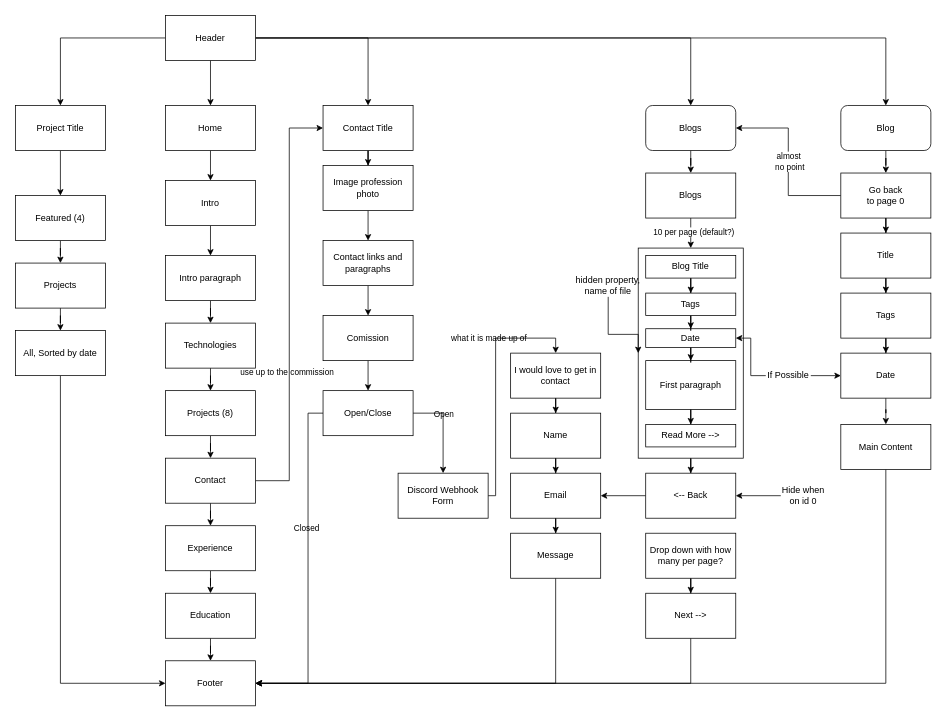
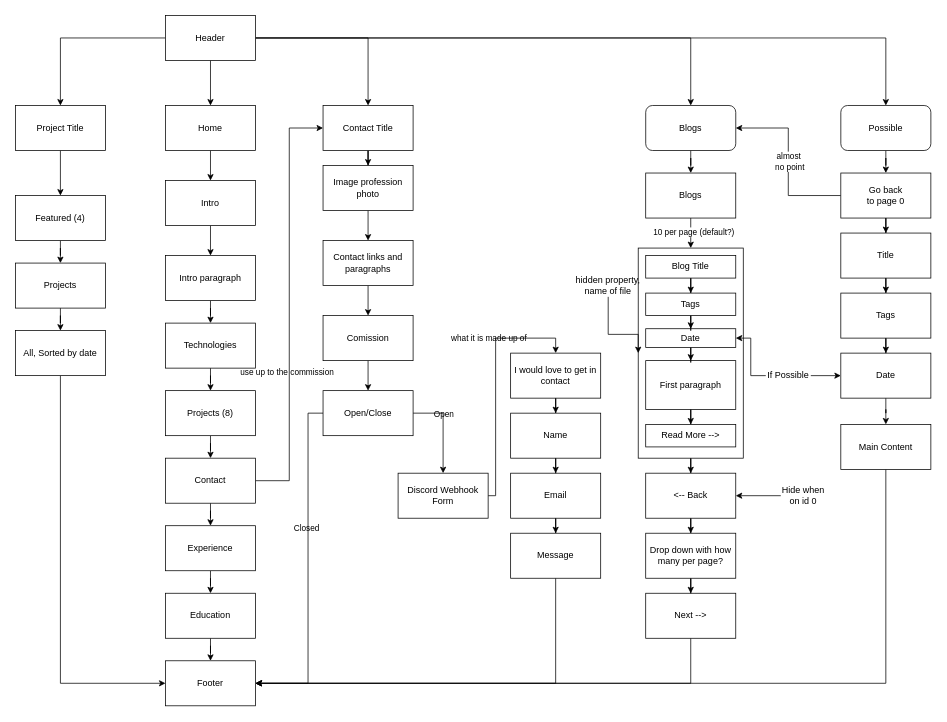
  <mxCell id="0" />
  <mxCell id="1" parent="0" />
  <mxCell id="2" style="edgeStyle=orthogonalEdgeStyle;rounded=0;orthogonalLoop=1;jettySize=auto;html=1;" edge="1" parent="1" source="3" target="77"><mxGeometry relative="1" as="geometry" /></mxCell>
  <mxCell id="3" value="" style="rounded=0;whiteSpace=wrap;html=1;" vertex="1" parent="1"><mxGeometry x="850" y="330" width="140" height="280" as="geometry" /></mxCell>
  <mxCell id="4" style="edgeStyle=orthogonalEdgeStyle;rounded=0;orthogonalLoop=1;jettySize=auto;html=1;entryX=0.5;entryY=0;entryDx=0;entryDy=0;strokeColor=#000000;fillColor=#FFFFFF;" parent="1" source="9" target="26" edge="1"><mxGeometry relative="1" as="geometry" /></mxCell>
  <mxCell id="5" style="edgeStyle=orthogonalEdgeStyle;rounded=0;orthogonalLoop=1;jettySize=auto;html=1;entryX=0.5;entryY=0;entryDx=0;entryDy=0;strokeColor=#000000;fillColor=#FFFFFF;" parent="1" source="9" target="11" edge="1"><mxGeometry relative="1" as="geometry" /></mxCell>
  <mxCell id="6" style="edgeStyle=orthogonalEdgeStyle;rounded=0;orthogonalLoop=1;jettySize=auto;html=1;strokeColor=#000000;fillColor=#FFFFFF;" parent="1" source="9" target="34" edge="1"><mxGeometry relative="1" as="geometry" /></mxCell>
  <mxCell id="7" style="edgeStyle=orthogonalEdgeStyle;rounded=0;orthogonalLoop=1;jettySize=auto;html=1;entryX=0.5;entryY=0;entryDx=0;entryDy=0;" edge="1" parent="1" source="9" target="62"><mxGeometry relative="1" as="geometry" /></mxCell>
  <mxCell id="8" style="edgeStyle=orthogonalEdgeStyle;rounded=0;orthogonalLoop=1;jettySize=auto;html=1;" edge="1" parent="1" source="9" target="64"><mxGeometry relative="1" as="geometry" /></mxCell>
  <mxCell id="9" value="Header" style="rounded=0;whiteSpace=wrap;html=1;strokeColor=#000000;fontColor=default;fillColor=#FFFFFF;" parent="1" vertex="1"><mxGeometry x="220" y="20" width="120" height="60" as="geometry" /></mxCell>
  <mxCell id="10" style="edgeStyle=orthogonalEdgeStyle;rounded=0;orthogonalLoop=1;jettySize=auto;html=1;strokeColor=#000000;fillColor=#FFFFFF;" parent="1" source="11" target="13" edge="1"><mxGeometry relative="1" as="geometry" /></mxCell>
  <mxCell id="11" value="Home" style="rounded=0;whiteSpace=wrap;html=1;strokeColor=#000000;fontColor=default;fillColor=#FFFFFF;" parent="1" vertex="1"><mxGeometry x="220" y="140" width="120" height="60" as="geometry" /></mxCell>
  <mxCell id="12" style="edgeStyle=orthogonalEdgeStyle;rounded=0;orthogonalLoop=1;jettySize=auto;html=1;entryX=0.5;entryY=0;entryDx=0;entryDy=0;strokeColor=#000000;fillColor=#FFFFFF;" parent="1" source="13" target="15" edge="1"><mxGeometry relative="1" as="geometry" /></mxCell>
  <mxCell id="13" value="Intro" style="rounded=0;whiteSpace=wrap;html=1;strokeColor=#000000;fontColor=default;fillColor=#FFFFFF;" parent="1" vertex="1"><mxGeometry x="220" y="240" width="120" height="60" as="geometry" /></mxCell>
  <mxCell id="14" style="edgeStyle=orthogonalEdgeStyle;rounded=0;orthogonalLoop=1;jettySize=auto;html=1;strokeColor=#000000;fillColor=#FFFFFF;" parent="1" source="15" target="17" edge="1"><mxGeometry relative="1" as="geometry" /></mxCell>
  <mxCell id="15" value="Intro paragraph" style="rounded=0;whiteSpace=wrap;html=1;strokeColor=#000000;fontColor=default;fillColor=#FFFFFF;" parent="1" vertex="1"><mxGeometry x="220" y="340" width="120" height="60" as="geometry" /></mxCell>
  <mxCell id="16" style="edgeStyle=orthogonalEdgeStyle;rounded=0;orthogonalLoop=1;jettySize=auto;html=1;entryX=0.5;entryY=0;entryDx=0;entryDy=0;strokeColor=#000000;fillColor=#FFFFFF;" parent="1" source="17" target="19" edge="1"><mxGeometry relative="1" as="geometry" /></mxCell>
  <mxCell id="17" value="Technologies" style="rounded=0;whiteSpace=wrap;html=1;strokeColor=#000000;fontColor=default;fillColor=#FFFFFF;" parent="1" vertex="1"><mxGeometry x="220" y="430" width="120" height="60" as="geometry" /></mxCell>
  <mxCell id="18" style="edgeStyle=orthogonalEdgeStyle;rounded=0;orthogonalLoop=1;jettySize=auto;html=1;strokeColor=#000000;fillColor=#FFFFFF;" parent="1" source="19" target="23" edge="1"><mxGeometry relative="1" as="geometry" /></mxCell>
  <mxCell id="19" value="Projects (8)" style="rounded=0;whiteSpace=wrap;html=1;strokeColor=#000000;fontColor=default;fillColor=#FFFFFF;" parent="1" vertex="1"><mxGeometry x="220" y="520" width="120" height="60" as="geometry" /></mxCell>
  <mxCell id="20" style="edgeStyle=orthogonalEdgeStyle;rounded=0;orthogonalLoop=1;jettySize=auto;html=1;entryX=0;entryY=0.5;entryDx=0;entryDy=0;strokeColor=#000000;fillColor=#FFFFFF;" parent="1" source="23" target="34" edge="1"><mxGeometry relative="1" as="geometry" /></mxCell>
  <mxCell id="21" value="use up to the commission" style="edgeLabel;html=1;align=center;verticalAlign=middle;resizable=0;points=[];strokeColor=#000000;fontColor=#000000;fillColor=#FFFFFF;labelBackgroundColor=none;" parent="20" vertex="1" connectable="0"><mxGeometry x="-0.32" y="4" relative="1" as="geometry"><mxPoint as="offset" /></mxGeometry></mxCell>
  <mxCell id="22" style="edgeStyle=orthogonalEdgeStyle;rounded=0;orthogonalLoop=1;jettySize=auto;html=1;" parent="1" source="23" target="58" edge="1"><mxGeometry relative="1" as="geometry" /></mxCell>
  <mxCell id="23" value="Contact" style="rounded=0;whiteSpace=wrap;html=1;strokeColor=#000000;fontColor=default;fillColor=#FFFFFF;" parent="1" vertex="1"><mxGeometry x="220" y="610" width="120" height="60" as="geometry" /></mxCell>
  <mxCell id="24" value="Footer" style="rounded=0;whiteSpace=wrap;html=1;strokeColor=#000000;fontColor=default;fillColor=#FFFFFF;" parent="1" vertex="1"><mxGeometry x="220" y="880" width="120" height="60" as="geometry" /></mxCell>
  <mxCell id="25" style="edgeStyle=orthogonalEdgeStyle;rounded=0;orthogonalLoop=1;jettySize=auto;html=1;entryX=0.5;entryY=0;entryDx=0;entryDy=0;strokeColor=#000000;fillColor=#FFFFFF;" parent="1" source="26" target="28" edge="1"><mxGeometry relative="1" as="geometry" /></mxCell>
  <mxCell id="26" value="Project Title" style="rounded=0;whiteSpace=wrap;html=1;strokeColor=#000000;fontColor=default;fillColor=#FFFFFF;" parent="1" vertex="1"><mxGeometry x="20" y="140" width="120" height="60" as="geometry" /></mxCell>
  <mxCell id="27" style="edgeStyle=orthogonalEdgeStyle;rounded=0;orthogonalLoop=1;jettySize=auto;html=1;strokeColor=#000000;fillColor=#FFFFFF;" parent="1" source="28" target="30" edge="1"><mxGeometry relative="1" as="geometry" /></mxCell>
  <mxCell id="28" value="Featured (4)" style="rounded=0;whiteSpace=wrap;html=1;strokeColor=#000000;fontColor=default;fillColor=#FFFFFF;" parent="1" vertex="1"><mxGeometry x="20" y="260" width="120" height="60" as="geometry" /></mxCell>
  <mxCell id="29" style="edgeStyle=orthogonalEdgeStyle;rounded=0;orthogonalLoop=1;jettySize=auto;html=1;strokeColor=#000000;fillColor=#FFFFFF;" parent="1" source="30" target="32" edge="1"><mxGeometry relative="1" as="geometry" /></mxCell>
  <mxCell id="30" value="Projects" style="rounded=0;whiteSpace=wrap;html=1;strokeColor=#000000;fontColor=default;fillColor=#FFFFFF;" parent="1" vertex="1"><mxGeometry x="20" y="350" width="120" height="60" as="geometry" /></mxCell>
  <mxCell id="31" style="edgeStyle=orthogonalEdgeStyle;rounded=0;orthogonalLoop=1;jettySize=auto;html=1;entryX=0;entryY=0.5;entryDx=0;entryDy=0;strokeColor=#000000;fillColor=#FFFFFF;" parent="1" source="32" target="24" edge="1"><mxGeometry relative="1" as="geometry"><Array as="points"><mxPoint x="80" y="910" /></Array></mxGeometry></mxCell>
  <mxCell id="32" value="All, Sorted by date" style="rounded=0;whiteSpace=wrap;html=1;strokeColor=#000000;fontColor=default;fillColor=#FFFFFF;" parent="1" vertex="1"><mxGeometry x="20" y="440" width="120" height="60" as="geometry" /></mxCell>
  <mxCell id="33" style="edgeStyle=orthogonalEdgeStyle;rounded=0;orthogonalLoop=1;jettySize=auto;html=1;strokeColor=#000000;fillColor=#FFFFFF;" parent="1" source="34" target="36" edge="1"><mxGeometry relative="1" as="geometry" /></mxCell>
  <mxCell id="34" value="Contact Title" style="rounded=0;whiteSpace=wrap;html=1;strokeColor=#000000;fontColor=default;fillColor=#FFFFFF;" parent="1" vertex="1"><mxGeometry x="430" y="140" width="120" height="60" as="geometry" /></mxCell>
  <mxCell id="35" style="edgeStyle=orthogonalEdgeStyle;rounded=0;orthogonalLoop=1;jettySize=auto;html=1;entryX=0.5;entryY=0;entryDx=0;entryDy=0;strokeColor=#000000;fillColor=#FFFFFF;" parent="1" source="36" target="38" edge="1"><mxGeometry relative="1" as="geometry" /></mxCell>
  <mxCell id="36" value="Image profession photo" style="rounded=0;whiteSpace=wrap;html=1;strokeColor=#000000;fontColor=default;fillColor=#FFFFFF;" parent="1" vertex="1"><mxGeometry x="430" y="220" width="120" height="60" as="geometry" /></mxCell>
  <mxCell id="37" style="edgeStyle=orthogonalEdgeStyle;rounded=0;orthogonalLoop=1;jettySize=auto;html=1;entryX=0.5;entryY=0;entryDx=0;entryDy=0;strokeColor=#000000;fillColor=#FFFFFF;" parent="1" source="38" target="40" edge="1"><mxGeometry relative="1" as="geometry" /></mxCell>
  <mxCell id="38" value="Contact links and paragraphs" style="rounded=0;whiteSpace=wrap;html=1;strokeColor=#000000;fontColor=default;fillColor=#FFFFFF;" parent="1" vertex="1"><mxGeometry x="430" y="320" width="120" height="60" as="geometry" /></mxCell>
  <mxCell id="39" style="edgeStyle=orthogonalEdgeStyle;rounded=0;orthogonalLoop=1;jettySize=auto;html=1;entryX=0.5;entryY=0;entryDx=0;entryDy=0;strokeColor=#000000;fillColor=#FFFFFF;" parent="1" source="40" target="45" edge="1"><mxGeometry relative="1" as="geometry" /></mxCell>
  <mxCell id="40" value="Comission" style="rounded=0;whiteSpace=wrap;html=1;strokeColor=#000000;fontColor=default;fillColor=#FFFFFF;" parent="1" vertex="1"><mxGeometry x="430" y="420" width="120" height="60" as="geometry" /></mxCell>
  <mxCell id="41" style="edgeStyle=orthogonalEdgeStyle;rounded=0;orthogonalLoop=1;jettySize=auto;html=1;entryX=1;entryY=0.5;entryDx=0;entryDy=0;strokeColor=#000000;fillColor=#FFFFFF;" parent="1" source="45" target="24" edge="1"><mxGeometry relative="1" as="geometry"><Array as="points"><mxPoint x="410" y="550" /><mxPoint x="410" y="910" /></Array></mxGeometry></mxCell>
  <mxCell id="42" value="Closed" style="edgeLabel;html=1;align=center;verticalAlign=middle;resizable=0;points=[];strokeColor=#000000;fontColor=#000000;fillColor=#FFFFFF;labelBackgroundColor=none;" parent="41" vertex="1" connectable="0"><mxGeometry x="-0.233" y="-3" relative="1" as="geometry"><mxPoint as="offset" /></mxGeometry></mxCell>
  <mxCell id="43" style="edgeStyle=orthogonalEdgeStyle;rounded=0;orthogonalLoop=1;jettySize=auto;html=1;strokeColor=#000000;fillColor=#FFFFFF;" parent="1" source="45" target="48" edge="1"><mxGeometry relative="1" as="geometry"><Array as="points"><mxPoint x="590" y="550" /></Array></mxGeometry></mxCell>
  <mxCell id="44" value="Open" style="edgeLabel;html=1;align=center;verticalAlign=middle;resizable=0;points=[];strokeColor=#000000;fontColor=light-dark(#000000, #121212);fillColor=#FFFFFF;labelBackgroundColor=none;" parent="43" vertex="1" connectable="0"><mxGeometry x="-0.267" y="3" relative="1" as="geometry"><mxPoint x="-3" y="-4" as="offset" /></mxGeometry></mxCell>
  <mxCell id="45" value="Open/Close" style="rounded=0;whiteSpace=wrap;html=1;strokeColor=#000000;fontColor=default;fillColor=#FFFFFF;" parent="1" vertex="1"><mxGeometry x="430" y="520" width="120" height="60" as="geometry" /></mxCell>
  <mxCell id="46" style="edgeStyle=orthogonalEdgeStyle;rounded=0;orthogonalLoop=1;jettySize=auto;html=1;entryX=0.5;entryY=0;entryDx=0;entryDy=0;strokeColor=#000000;fillColor=#FFFFFF;" parent="1" source="48" target="54" edge="1"><mxGeometry relative="1" as="geometry"><Array as="points"><mxPoint x="660" y="660" /><mxPoint x="660" y="450" /><mxPoint x="740" y="450" /></Array></mxGeometry></mxCell>
  <mxCell id="47" value="what it is made up of" style="edgeLabel;html=1;align=center;verticalAlign=middle;resizable=0;points=[];strokeColor=#000000;fontColor=#000000;fillColor=#FFFFFF;labelBackgroundColor=none;" parent="46" vertex="1" connectable="0"><mxGeometry x="-0.329" y="-3" relative="1" as="geometry"><mxPoint x="-13" y="-113" as="offset" /></mxGeometry></mxCell>
  <mxCell id="48" value="Discord Webhook Form" style="rounded=0;whiteSpace=wrap;html=1;strokeColor=#000000;fontColor=default;fillColor=#FFFFFF;" parent="1" vertex="1"><mxGeometry x="530" y="630" width="120" height="60" as="geometry" /></mxCell>
  <mxCell id="49" style="edgeStyle=orthogonalEdgeStyle;rounded=0;orthogonalLoop=1;jettySize=auto;html=1;strokeColor=#000000;fillColor=#FFFFFF;" parent="1" source="50" target="52" edge="1"><mxGeometry relative="1" as="geometry" /></mxCell>
  <mxCell id="50" value="Email" style="rounded=0;whiteSpace=wrap;html=1;strokeColor=#000000;fontColor=default;fillColor=#FFFFFF;" parent="1" vertex="1"><mxGeometry x="680" y="630" width="120" height="60" as="geometry" /></mxCell>
  <mxCell id="51" style="edgeStyle=orthogonalEdgeStyle;rounded=0;orthogonalLoop=1;jettySize=auto;html=1;entryX=1;entryY=0.5;entryDx=0;entryDy=0;strokeColor=#000000;fillColor=#FFFFFF;" parent="1" source="52" target="24" edge="1"><mxGeometry relative="1" as="geometry"><Array as="points"><mxPoint x="740" y="910" /></Array></mxGeometry></mxCell>
  <mxCell id="52" value="Message" style="rounded=0;whiteSpace=wrap;html=1;strokeColor=#000000;fontColor=default;fillColor=#FFFFFF;" parent="1" vertex="1"><mxGeometry x="680" y="710" width="120" height="60" as="geometry" /></mxCell>
  <mxCell id="53" style="edgeStyle=orthogonalEdgeStyle;rounded=0;orthogonalLoop=1;jettySize=auto;html=1;entryX=0.5;entryY=0;entryDx=0;entryDy=0;strokeColor=#000000;fillColor=#FFFFFF;" parent="1" source="54" target="56" edge="1"><mxGeometry relative="1" as="geometry" /></mxCell>
  <mxCell id="54" value="I would love to get in contact" style="rounded=0;whiteSpace=wrap;html=1;strokeColor=#000000;fontColor=default;fillColor=#FFFFFF;" parent="1" vertex="1"><mxGeometry x="680" y="470" width="120" height="60" as="geometry" /></mxCell>
  <mxCell id="55" style="edgeStyle=orthogonalEdgeStyle;rounded=0;orthogonalLoop=1;jettySize=auto;html=1;strokeColor=#000000;fillColor=#FFFFFF;" parent="1" source="56" target="50" edge="1"><mxGeometry relative="1" as="geometry" /></mxCell>
  <mxCell id="56" value="Name" style="rounded=0;whiteSpace=wrap;html=1;strokeColor=#000000;fontColor=default;fillColor=#FFFFFF;" parent="1" vertex="1"><mxGeometry x="680" y="550" width="120" height="60" as="geometry" /></mxCell>
  <mxCell id="57" style="edgeStyle=orthogonalEdgeStyle;rounded=0;orthogonalLoop=1;jettySize=auto;html=1;" parent="1" source="58" target="60" edge="1"><mxGeometry relative="1" as="geometry" /></mxCell>
  <mxCell id="58" value="Experience" style="rounded=0;whiteSpace=wrap;html=1;" parent="1" vertex="1"><mxGeometry x="220" y="700" width="120" height="60" as="geometry" /></mxCell>
  <mxCell id="59" style="edgeStyle=orthogonalEdgeStyle;rounded=0;orthogonalLoop=1;jettySize=auto;html=1;entryX=0.5;entryY=0;entryDx=0;entryDy=0;" parent="1" source="60" target="24" edge="1"><mxGeometry relative="1" as="geometry" /></mxCell>
  <mxCell id="60" value="Education" style="rounded=0;whiteSpace=wrap;html=1;" parent="1" vertex="1"><mxGeometry x="220" y="790" width="120" height="60" as="geometry" /></mxCell>
  <mxCell id="61" style="edgeStyle=orthogonalEdgeStyle;rounded=0;orthogonalLoop=1;jettySize=auto;html=1;" edge="1" parent="1" source="62" target="71"><mxGeometry relative="1" as="geometry" /></mxCell>
  <mxCell id="62" value="Blogs" style="rounded=1;whiteSpace=wrap;html=1;glass=0;shadow=0;" vertex="1" parent="1"><mxGeometry x="860" y="140" width="120" height="60" as="geometry" /></mxCell>
  <mxCell id="63" style="edgeStyle=orthogonalEdgeStyle;rounded=0;orthogonalLoop=1;jettySize=auto;html=1;" edge="1" parent="1" source="64" target="68"><mxGeometry relative="1" as="geometry" /></mxCell>
- <mxCell id="64" value="Blog" style="rounded=1;whiteSpace=wrap;html=1;" vertex="1" parent="1"><mxGeometry x="1120" y="140" width="120" height="60" as="geometry" /></mxCell>
+ <mxCell id="64" value="Possible" style="rounded=1;whiteSpace=wrap;html=1;" vertex="1" parent="1"><mxGeometry x="1120" y="140" width="120" height="60" as="geometry" /></mxCell>
  <mxCell id="65" style="edgeStyle=orthogonalEdgeStyle;rounded=0;orthogonalLoop=1;jettySize=auto;html=1;entryX=1;entryY=0.5;entryDx=0;entryDy=0;" edge="1" parent="1" source="68" target="62"><mxGeometry relative="1" as="geometry" /></mxCell>
  <mxCell id="66" value="almost&amp;nbsp;&lt;div&gt;no point&lt;/div&gt;" style="edgeLabel;html=1;align=center;verticalAlign=middle;resizable=0;points=[];" vertex="1" connectable="0" parent="65"><mxGeometry x="0.005" y="-1" relative="1" as="geometry"><mxPoint as="offset" /></mxGeometry></mxCell>
  <mxCell id="67" style="edgeStyle=orthogonalEdgeStyle;rounded=0;orthogonalLoop=1;jettySize=auto;html=1;" edge="1" parent="1" source="68" target="87"><mxGeometry relative="1" as="geometry" /></mxCell>
  <mxCell id="68" value="Go back&lt;div&gt;to page 0&lt;/div&gt;" style="rounded=0;whiteSpace=wrap;html=1;" vertex="1" parent="1"><mxGeometry x="1120" y="230" width="120" height="60" as="geometry" /></mxCell>
  <mxCell id="69" style="edgeStyle=orthogonalEdgeStyle;rounded=0;orthogonalLoop=1;jettySize=auto;html=1;entryX=0.5;entryY=0;entryDx=0;entryDy=0;" edge="1" parent="1" source="71" target="3"><mxGeometry relative="1" as="geometry" /></mxCell>
  <mxCell id="70" value="10 per page (default?)" style="edgeLabel;html=1;align=center;verticalAlign=middle;resizable=0;points=[];" vertex="1" connectable="0" parent="69"><mxGeometry x="-0.085" y="3" relative="1" as="geometry"><mxPoint as="offset" /></mxGeometry></mxCell>
  <mxCell id="71" value="Blogs" style="rounded=0;whiteSpace=wrap;html=1;" vertex="1" parent="1"><mxGeometry x="860" y="230" width="120" height="60" as="geometry" /></mxCell>
  <mxCell id="72" style="edgeStyle=orthogonalEdgeStyle;rounded=0;orthogonalLoop=1;jettySize=auto;html=1;" edge="1" parent="1" source="73" target="101"><mxGeometry relative="1" as="geometry" /></mxCell>
  <mxCell id="73" value="Blog Title" style="rounded=0;whiteSpace=wrap;html=1;" vertex="1" parent="1"><mxGeometry x="860" y="340" width="120" height="30" as="geometry" /></mxCell>
  <mxCell id="74" style="edgeStyle=orthogonalEdgeStyle;rounded=0;orthogonalLoop=1;jettySize=auto;html=1;entryX=0.5;entryY=0;entryDx=0;entryDy=0;" edge="1" parent="1" source="75" target="96"><mxGeometry relative="1" as="geometry" /></mxCell>
  <mxCell id="75" value="First paragraph" style="rounded=0;whiteSpace=wrap;html=1;" vertex="1" parent="1"><mxGeometry x="860" y="480" width="120" height="65" as="geometry" /></mxCell>
- <mxCell id="76" style="edgeStyle=orthogonalEdgeStyle;rounded=0;orthogonalLoop=1;jettySize=auto;html=1;" edge="1" parent="1" source="77" target="50"><mxGeometry relative="1" as="geometry" /></mxCell>
+ <mxCell id="76" style="edgeStyle=orthogonalEdgeStyle;rounded=0;orthogonalLoop=1;jettySize=auto;html=1;" edge="1" parent="1" source="77" target="85"><mxGeometry relative="1" as="geometry" /></mxCell>
  <mxCell id="77" value="&amp;lt;-- Back" style="rounded=0;whiteSpace=wrap;html=1;" vertex="1" parent="1"><mxGeometry x="860" y="630" width="120" height="60" as="geometry" /></mxCell>
  <mxCell id="78" style="edgeStyle=orthogonalEdgeStyle;rounded=0;orthogonalLoop=1;jettySize=auto;html=1;entryX=0;entryY=0.5;entryDx=0;entryDy=0;" edge="1" parent="1" source="79" target="3"><mxGeometry relative="1" as="geometry"><Array as="points"><mxPoint x="810" y="445" /></Array></mxGeometry></mxCell>
  <mxCell id="79" value="hidden property,&lt;div&gt;name of file&lt;/div&gt;" style="text;html=1;align=center;verticalAlign=middle;whiteSpace=wrap;rounded=0;" vertex="1" parent="1"><mxGeometry x="760" y="365" width="100" height="30" as="geometry" /></mxCell>
  <mxCell id="80" style="edgeStyle=orthogonalEdgeStyle;rounded=0;orthogonalLoop=1;jettySize=auto;html=1;entryX=1;entryY=0.5;entryDx=0;entryDy=0;" edge="1" parent="1" source="81" target="24"><mxGeometry relative="1" as="geometry"><Array as="points"><mxPoint x="920" y="910" /></Array></mxGeometry></mxCell>
  <mxCell id="81" value="Next --&amp;gt;" style="rounded=0;whiteSpace=wrap;html=1;" vertex="1" parent="1"><mxGeometry x="860" y="790" width="120" height="60" as="geometry" /></mxCell>
  <mxCell id="82" style="edgeStyle=orthogonalEdgeStyle;rounded=0;orthogonalLoop=1;jettySize=auto;html=1;entryX=1;entryY=0.5;entryDx=0;entryDy=0;" edge="1" parent="1" source="83" target="77"><mxGeometry relative="1" as="geometry" /></mxCell>
  <mxCell id="83" value="Hide when on id 0" style="text;html=1;align=center;verticalAlign=middle;whiteSpace=wrap;rounded=0;" vertex="1" parent="1"><mxGeometry x="1040" y="645" width="60" height="30" as="geometry" /></mxCell>
  <mxCell id="84" style="edgeStyle=orthogonalEdgeStyle;rounded=0;orthogonalLoop=1;jettySize=auto;html=1;" edge="1" parent="1" source="85" target="81"><mxGeometry relative="1" as="geometry" /></mxCell>
  <mxCell id="85" value="Drop down with how many per page?" style="rounded=0;whiteSpace=wrap;html=1;" vertex="1" parent="1"><mxGeometry x="860" y="710" width="120" height="60" as="geometry" /></mxCell>
  <mxCell id="86" style="edgeStyle=orthogonalEdgeStyle;rounded=0;orthogonalLoop=1;jettySize=auto;html=1;" edge="1" parent="1" source="87" target="91"><mxGeometry relative="1" as="geometry" /></mxCell>
  <mxCell id="87" value="Title" style="rounded=0;whiteSpace=wrap;html=1;" vertex="1" parent="1"><mxGeometry x="1120" y="310" width="120" height="60" as="geometry" /></mxCell>
  <mxCell id="88" style="edgeStyle=orthogonalEdgeStyle;rounded=0;orthogonalLoop=1;jettySize=auto;html=1;entryX=0.5;entryY=0;entryDx=0;entryDy=0;" edge="1" parent="1" source="89" target="93"><mxGeometry relative="1" as="geometry" /></mxCell>
  <mxCell id="89" value="Date" style="rounded=0;whiteSpace=wrap;html=1;" vertex="1" parent="1"><mxGeometry x="1120" y="470" width="120" height="60" as="geometry" /></mxCell>
  <mxCell id="90" style="edgeStyle=orthogonalEdgeStyle;rounded=0;orthogonalLoop=1;jettySize=auto;html=1;entryX=0.5;entryY=0;entryDx=0;entryDy=0;" edge="1" parent="1" source="91" target="89"><mxGeometry relative="1" as="geometry" /></mxCell>
  <mxCell id="91" value="Tags" style="rounded=0;whiteSpace=wrap;html=1;" vertex="1" parent="1"><mxGeometry x="1120" y="390" width="120" height="60" as="geometry" /></mxCell>
  <mxCell id="92" style="edgeStyle=orthogonalEdgeStyle;rounded=0;orthogonalLoop=1;jettySize=auto;html=1;entryX=1;entryY=0.5;entryDx=0;entryDy=0;" edge="1" parent="1" source="93" target="24"><mxGeometry relative="1" as="geometry"><Array as="points"><mxPoint x="1180" y="910" /></Array></mxGeometry></mxCell>
  <mxCell id="93" value="Main Content" style="rounded=0;whiteSpace=wrap;html=1;" vertex="1" parent="1"><mxGeometry x="1120" y="565" width="120" height="60" as="geometry" /></mxCell>
  <mxCell id="94" style="edgeStyle=orthogonalEdgeStyle;rounded=0;orthogonalLoop=1;jettySize=auto;html=1;" edge="1" parent="1" source="95" target="75"><mxGeometry relative="1" as="geometry" /></mxCell>
  <mxCell id="95" value="Date" style="rounded=0;whiteSpace=wrap;html=1;" vertex="1" parent="1"><mxGeometry x="860" y="437.5" width="120" height="25" as="geometry" /></mxCell>
  <mxCell id="96" value="Read More --&amp;gt;" style="rounded=0;whiteSpace=wrap;html=1;" vertex="1" parent="1"><mxGeometry x="860" y="565" width="120" height="30" as="geometry" /></mxCell>
  <mxCell id="97" style="edgeStyle=orthogonalEdgeStyle;rounded=0;orthogonalLoop=1;jettySize=auto;html=1;entryX=0;entryY=0.5;entryDx=0;entryDy=0;" edge="1" parent="1" source="99" target="89"><mxGeometry relative="1" as="geometry" /></mxCell>
  <mxCell id="98" style="edgeStyle=orthogonalEdgeStyle;rounded=0;orthogonalLoop=1;jettySize=auto;html=1;entryX=1;entryY=0.5;entryDx=0;entryDy=0;" edge="1" parent="1" source="99" target="95"><mxGeometry relative="1" as="geometry" /></mxCell>
  <mxCell id="99" value="If Possible" style="text;html=1;align=center;verticalAlign=middle;whiteSpace=wrap;rounded=0;" vertex="1" parent="1"><mxGeometry x="1020" y="485" width="60" height="30" as="geometry" /></mxCell>
  <mxCell id="100" style="edgeStyle=orthogonalEdgeStyle;rounded=0;orthogonalLoop=1;jettySize=auto;html=1;" edge="1" parent="1" source="101" target="95"><mxGeometry relative="1" as="geometry" /></mxCell>
  <mxCell id="101" value="Tags" style="rounded=0;whiteSpace=wrap;html=1;" vertex="1" parent="1"><mxGeometry x="860" y="390" width="120" height="30" as="geometry" /></mxCell>
